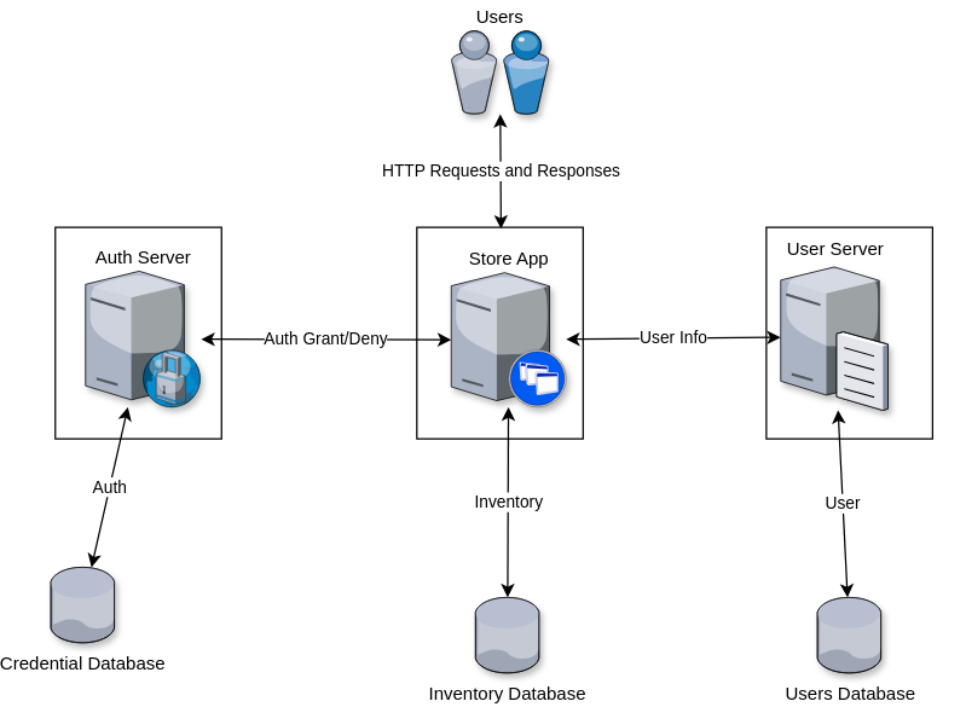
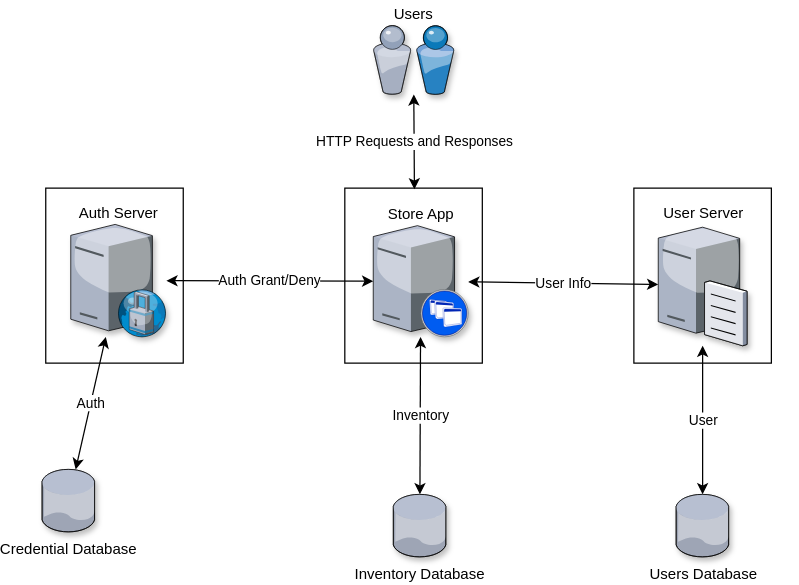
  <mxCell id="0" />
  <mxCell id="1" parent="0" />
  <mxCell id="2" value="" style="rounded=0;whiteSpace=wrap;html=1;" parent="1" vertex="1"><mxGeometry x="493.5" y="150" width="110" height="140" as="geometry" /></mxCell>
  <mxCell id="3" value="" style="rounded=0;whiteSpace=wrap;html=1;" parent="1" vertex="1"><mxGeometry x="262.25" y="150" width="110" height="140" as="geometry" /></mxCell>
  <mxCell id="4" value="" style="rounded=0;whiteSpace=wrap;html=1;" parent="1" vertex="1"><mxGeometry x="23" y="150" width="110" height="140" as="geometry" /></mxCell>
  <mxCell id="5" value="HTTP Requests and Responses" style="edgeStyle=none;rounded=0;orthogonalLoop=1;jettySize=auto;html=1;startArrow=classic;startFill=1;" parent="1" source="6" edge="1"><mxGeometry relative="1" as="geometry"><mxPoint x="317.947" y="151" as="targetPoint" /></mxGeometry></mxCell>
  <mxCell id="6" value="Users" style="verticalLabelPosition=top;aspect=fixed;html=1;verticalAlign=bottom;strokeColor=none;align=center;outlineConnect=0;shape=mxgraph.citrix.users;shadow=1;labelPosition=center;" parent="1" vertex="1"><mxGeometry x="285" y="20" width="64.5" height="55" as="geometry" /></mxCell>
  <mxCell id="7" value="Inventory" style="edgeStyle=none;rounded=0;orthogonalLoop=1;jettySize=auto;html=1;startArrow=classic;startFill=1;" parent="1" source="8" target="17" edge="1"><mxGeometry relative="1" as="geometry"><mxPoint x="173" y="340" as="targetPoint" /></mxGeometry></mxCell>
  <mxCell id="8" value="Inventory Database" style="verticalLabelPosition=bottom;aspect=fixed;html=1;verticalAlign=top;strokeColor=none;align=center;outlineConnect=0;shape=mxgraph.citrix.database;shadow=1;" parent="1" vertex="1"><mxGeometry x="301" y="395" width="42.5" height="50" as="geometry" /></mxCell>
  <mxCell id="9" value="Credential Database" style="verticalLabelPosition=bottom;aspect=fixed;html=1;verticalAlign=top;strokeColor=none;align=center;outlineConnect=0;shape=mxgraph.citrix.database;shadow=1;" parent="1" vertex="1"><mxGeometry x="20" y="375" width="42.5" height="50" as="geometry" /></mxCell>
  <mxCell id="10" value="Users Database" style="verticalLabelPosition=bottom;aspect=fixed;html=1;verticalAlign=top;strokeColor=none;align=center;outlineConnect=0;shape=mxgraph.citrix.database;shadow=1;" parent="1" vertex="1"><mxGeometry x="527.25" y="395" width="42.5" height="50" as="geometry" /></mxCell>
  <mxCell id="11" value="Auth" style="edgeStyle=none;rounded=0;orthogonalLoop=1;jettySize=auto;html=1;startArrow=classic;startFill=1;" parent="1" source="12" target="9" edge="1"><mxGeometry relative="1" as="geometry" /></mxCell>
  <mxCell id="12" value="Auth Server" style="verticalLabelPosition=top;aspect=fixed;html=1;verticalAlign=bottom;strokeColor=none;align=center;outlineConnect=0;shape=mxgraph.citrix.proxy_server;shadow=1;labelPosition=center;" parent="1" vertex="1"><mxGeometry x="43" y="179" width="76.5" height="90" as="geometry" /></mxCell>
  <mxCell id="13" value="User" style="edgeStyle=none;rounded=0;orthogonalLoop=1;jettySize=auto;html=1;startArrow=classic;startFill=1;" parent="1" source="14" target="10" edge="1"><mxGeometry relative="1" as="geometry" /></mxCell>
- <mxCell id="14" value="User Server" style="verticalLabelPosition=top;aspect=fixed;html=1;verticalAlign=bottom;strokeColor=none;align=center;outlineConnect=0;shape=mxgraph.citrix.file_server;shadow=1;labelPosition=center;" parent="1" vertex="1"><mxGeometry x="503" y="174" width="71" height="97" as="geometry" /></mxCell>
+ <mxCell id="14" value="User Server" style="verticalLabelPosition=top;aspect=fixed;html=1;verticalAlign=bottom;strokeColor=none;align=center;outlineConnect=0;shape=mxgraph.citrix.file_server;shadow=1;labelPosition=center;" parent="1" vertex="1"><mxGeometry x="513" y="179" width="71" height="97" as="geometry" /></mxCell>
  <mxCell id="15" value="Auth Grant/Deny" style="rounded=0;orthogonalLoop=1;jettySize=auto;html=1;startArrow=classic;startFill=1;" parent="1" source="17" target="12" edge="1"><mxGeometry relative="1" as="geometry" /></mxCell>
  <mxCell id="16" value="User Info" style="rounded=0;orthogonalLoop=1;jettySize=auto;html=1;startArrow=classic;startFill=1;" parent="1" source="17" target="14" edge="1"><mxGeometry relative="1" as="geometry" /></mxCell>
  <mxCell id="17" value="Store App" style="verticalLabelPosition=top;aspect=fixed;html=1;verticalAlign=bottom;strokeColor=none;align=center;outlineConnect=0;shape=mxgraph.citrix.xenapp_server;shadow=1;labelPosition=center;" parent="1" vertex="1"><mxGeometry x="285" y="180" width="76" height="89" as="geometry" /></mxCell>
